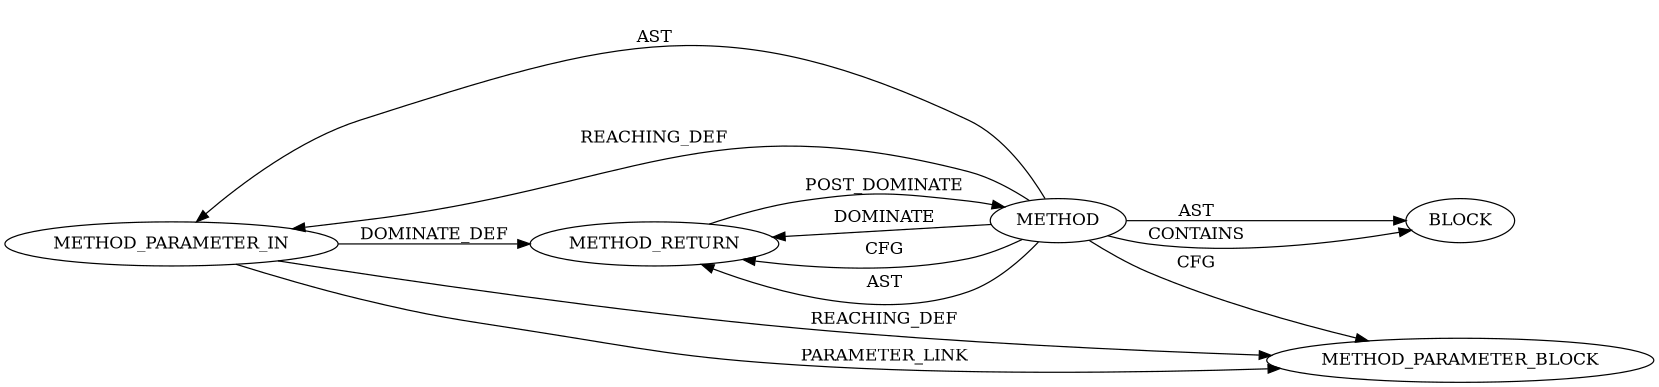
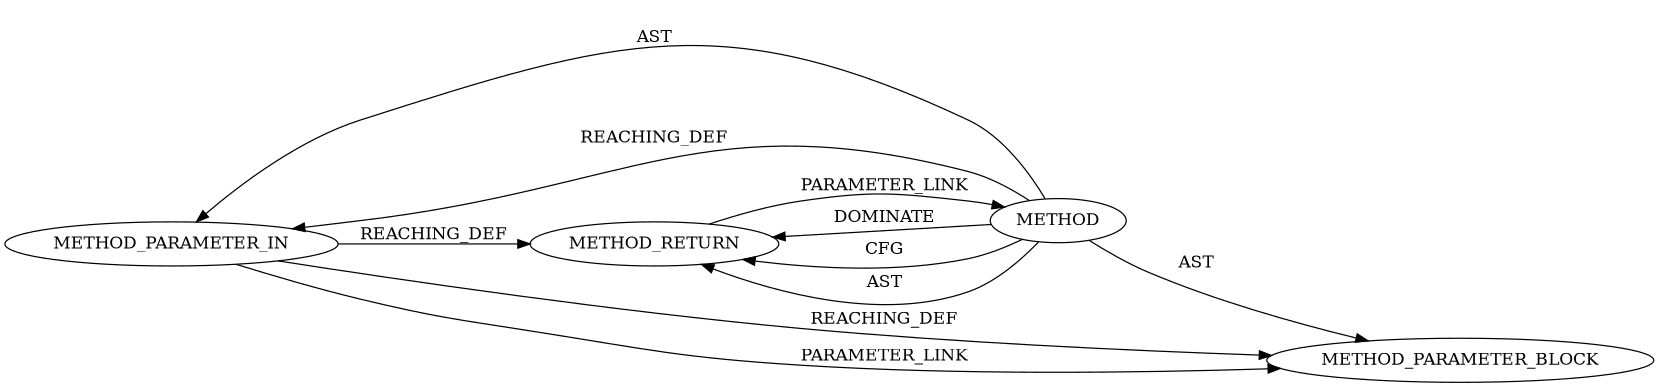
  digraph {
    rankdir=LR
    node [CODE=p1 EVALUATION_STRATEGY=BY_VALUE ORDER=1 TYPE_FULL_NAME=ANY]
    n1 [INDEX=1 IS_VARIADIC=false NAME=p1 label=METHOD_PARAMETER_IN]
    n2 [CODE=RET ORDER=2 label=METHOD_RETURN]
    n3 [INDEX=1 IS_VARIADIC=false NAME=p1 label=METHOD_PARAMETER_BLOCK]
    n4 [AST_PARENT_FULL_NAME="<global>" AST_PARENT_TYPE=NAMESPACE_BLOCK CODE="<empty>" FILENAME="<empty>" FULL_NAME=sk_sleep IS_EXTERNAL=true NAME=sk_sleep ORDER=0 label=METHOD EVALUATION_STRATEGY="" TYPE_FULL_NAME=""]
-   n5 [ARGUMENT_INDEX=1 CODE="<empty>" label=BLOCK EVALUATION_STRATEGY=""]
-   n1 -> n2 [VARIABLE=p1 label=DOMINATE_DEF]
+   n1 -> n2 [VARIABLE=p1 label=REACHING_DEF]
    n1 -> n3 [VARIABLE=p1 label=REACHING_DEF]
    n1 -> n3 [label=PARAMETER_LINK]
-   n2 -> n4 [label=POST_DOMINATE]
+   n2 -> n4 [label=PARAMETER_LINK]
    n4 -> n1 [label=AST]
    n4 -> n1 [label=REACHING_DEF]
    n4 -> n2 [label=DOMINATE]
    n4 -> n2 [label=CFG]
    n4 -> n2 [label=AST]
-   n4 -> n3 [label=CFG]
-   n4 -> n5 [label=AST]
-   n4 -> n5 [label=CONTAINS]
+   n4 -> n3 [label=AST]
  }
